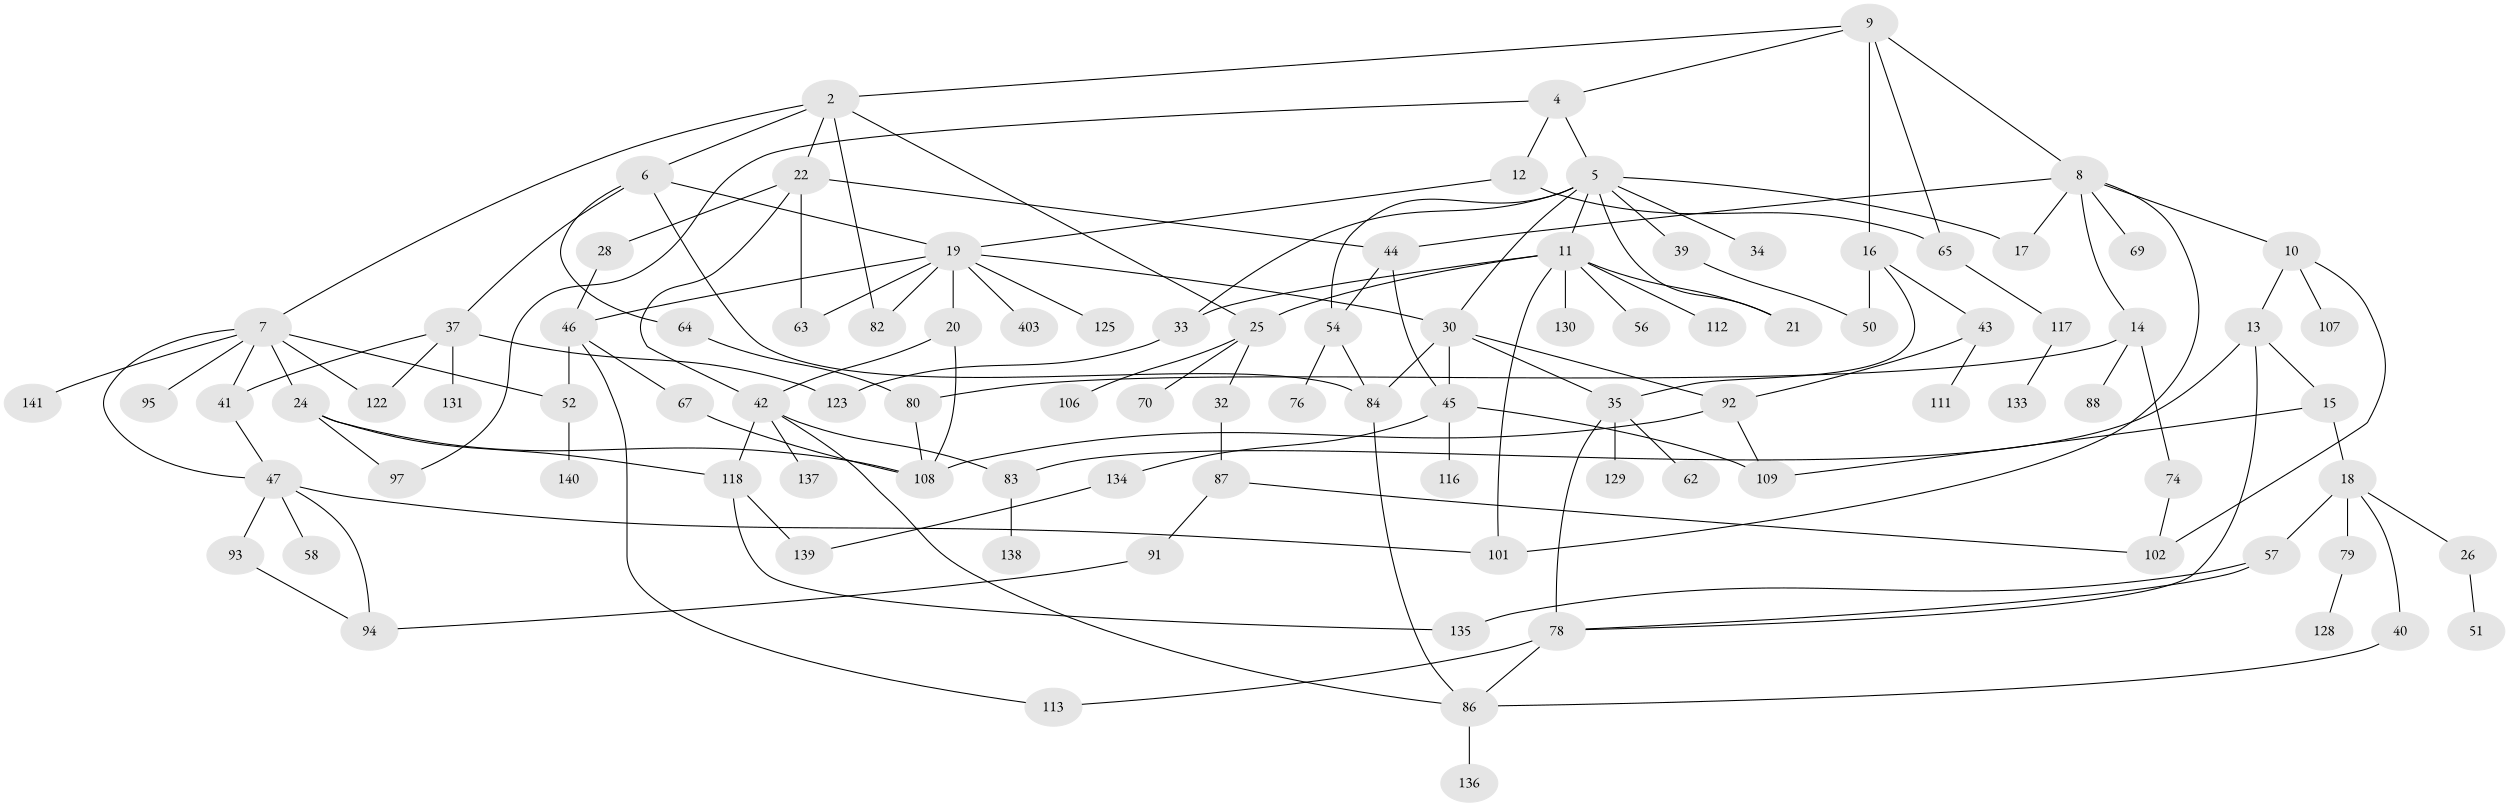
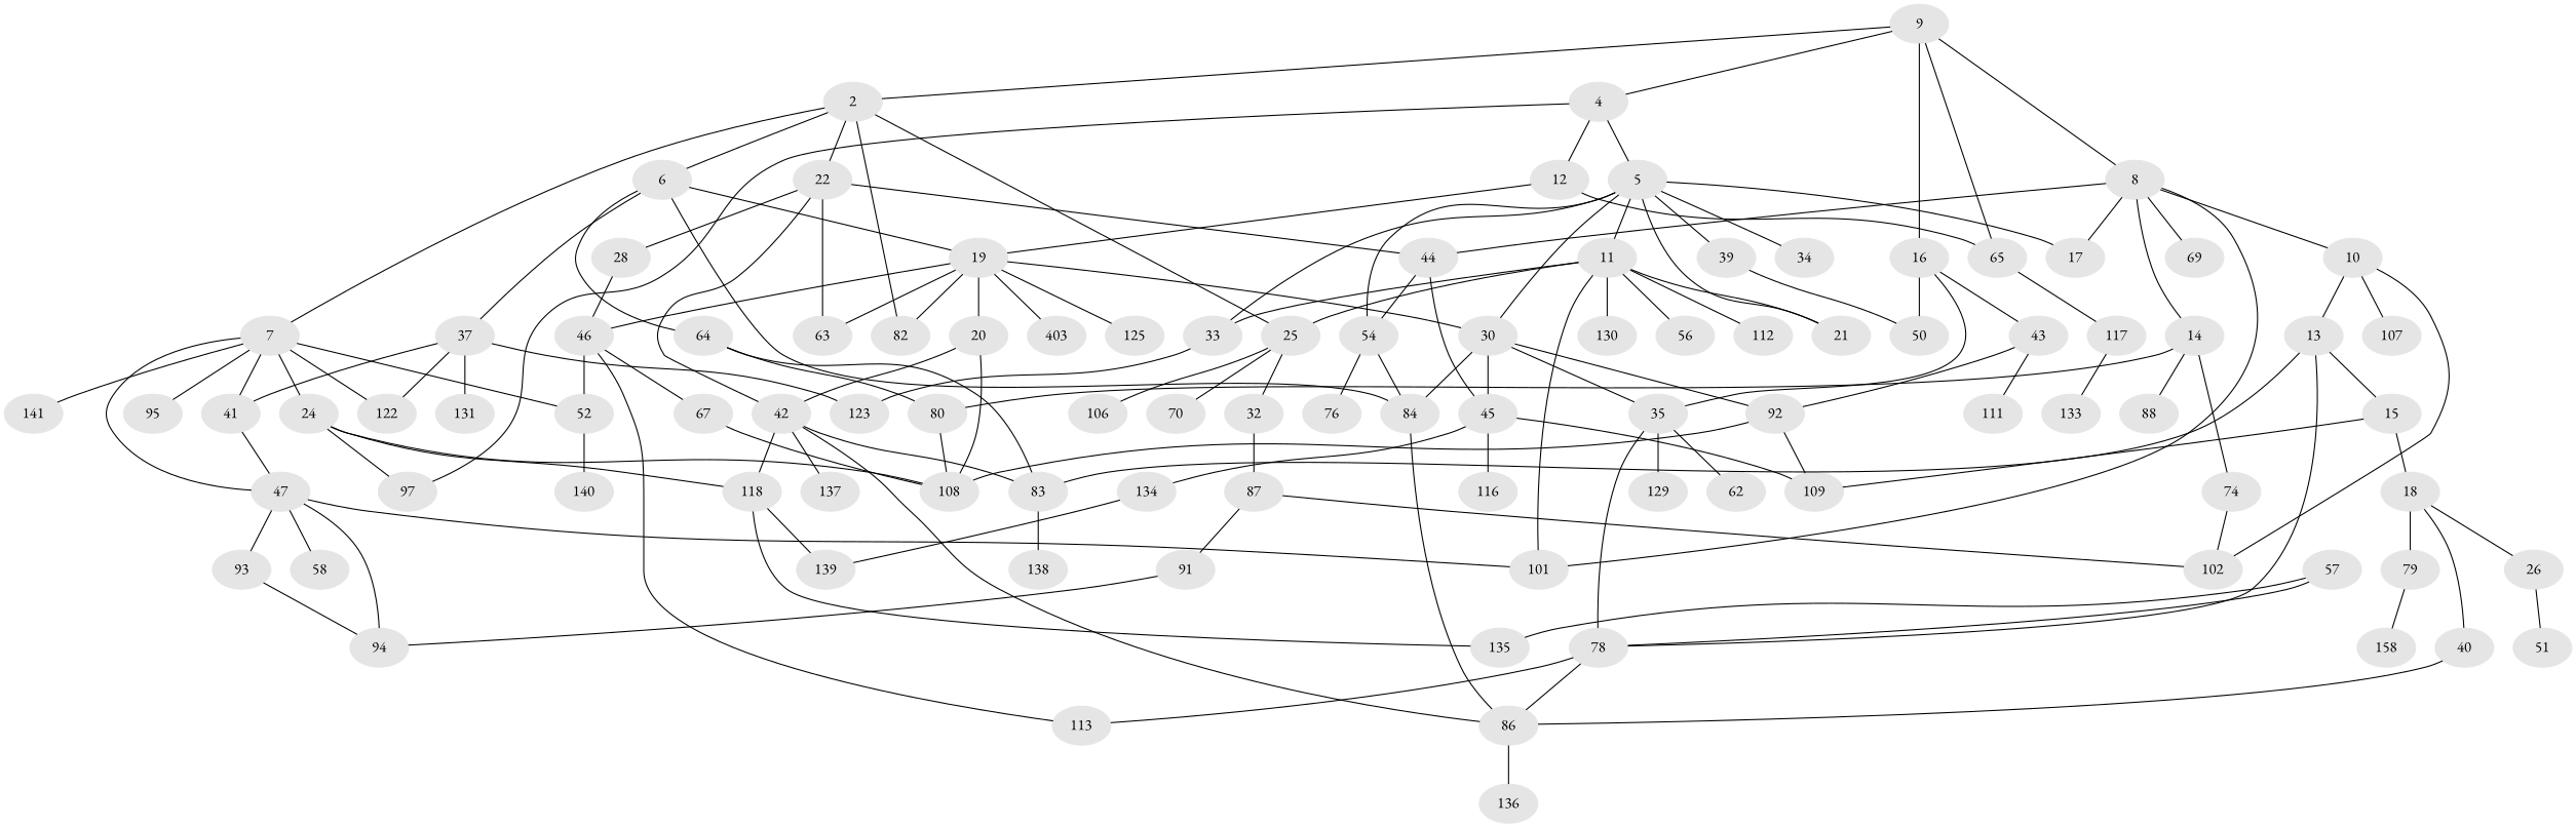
  graph {
    fontname="EB Garamond"
    node [color=gray90 fontname="EB Garamond" style=filled]
    edge [fontname="EB Garamond"]
    2 [super="+3"]
    6
    7 [super="+9"]
    22 [super="+27"]
    25 [super="+100"]
    82
    n7 [label=9]
    4
    8 [super="+75"]
    16 [super="+115"]
    65 [super="+72"]
    5 [super="+49"]
    12 [super="+29"]
    97
    17
    10
    14 [super="+48"]
    44 [super="+53"]
    69
    101
    35 [super="+119"]
    43 [super="+61"]
    50 [super="+121"]
    117
    19 [super="+38"]
    37 [super="+71"]
    64
    84 [super="+142"]
    24 [super="+77"]
    41
    47 [super="+55"]
    52 [super="+68"]
    95
    122
    141
    63
    42 [super="+99"]
    28 [super="+96"]
    32
    70
    106
    11 [super="+23"]
    21
    30 [super="+36"]
    33 [super="+73"]
    34
    39
    54 [super="+98"]
    56 [super="+60"]
    112
    130
    45 [super="+105"]
    92 [super="+104"]
    123
    76
    20 [super="+31"]
    46 [super="+59"]
    n58 [label=403]
    125
    131
    83 [super="+132"]
    80 [super="+89"]
    86 [super="+127"]
    108 [super="+124"]
    118
    58
    93
    94 [super="+126"]
    140
    13 [super="+81"]
    102 [super="+120"]
    107
    74
    88
    15
    78 [super="+90"]
    18 [super="+66"]
    109 [super="+110"]
    113
    138
    26
    40
    57 [super="+85"]
    79
    62
    129
    111
    51
    135
-   128
+   128 [label=158]
    67
    137
    139
    87
    116
    134
    91
    136
    133
    2 -- 6
    2 -- 7
    2 -- 22
    2 -- 25
    2 -- 82
    6 -- 19
    6 -- 37
    6 -- 64
    6 -- 84
    7 -- 24
    7 -- 41
    7 -- 47
    7 -- 52
    7 -- 95
    7 -- 122
    7 -- 141
    22 -- 44
    22 -- 63
    22 -- 42
    22 -- 28
    25 -- 32
    25 -- 70
    25 -- 106
    n7 -- 2
    n7 -- 4
    n7 -- 8
    n7 -- 16
    n7 -- 65
    4 -- 5
    4 -- 12
    4 -- 97
    8 -- 17
    8 -- 10
    8 -- 14
    8 -- 44
    8 -- 69
    8 -- 101
    16 -- 35
    16 -- 43
    16 -- 50
    65 -- 117
    5 -- 17
    5 -- 11
    5 -- 21
    5 -- 30
    5 -- 33
    5 -- 34
    5 -- 39
    5 -- 54
    12 -- 65
    12 -- 19
    10 -- 13
    10 -- 102
    10 -- 107
    14 -- 80
    14 -- 74
    14 -- 88
    44 -- 54
    44 -- 45
    35 -- 78
    35 -- 62
    35 -- 129
    43 -- 92
    43 -- 111
    117 -- 133
    19 -- 82
    19 -- 63
    19 -- 30
    19 -- 20
    19 -- 46
    19 -- n58
    19 -- 125
    37 -- 41
    37 -- 122
    37 -- 123
    37 -- 131
+   64 -- 83
    64 -- 80
    84 -- 86
    24 -- 97
    24 -- 108
    24 -- 118
    41 -- 47
    47 -- 101
    47 -- 58
    47 -- 93
    47 -- 94
    52 -- 140
    42 -- 83
    42 -- 86
    42 -- 118
    42 -- 137
    28 -- 46
    32 -- 87
    11 -- 25
    11 -- 101
    11 -- 21
    11 -- 33
    11 -- 56
    11 -- 112
    11 -- 130
    30 -- 35
    30 -- 84
    30 -- 45
    30 -- 92
    33 -- 123
    39 -- 50
    54 -- 84
    54 -- 76
    45 -- 109
    45 -- 116
    45 -- 134
    92 -- 108
    92 -- 109
    20 -- 42
    20 -- 108
    46 -- 52
    46 -- 113
    46 -- 67
    83 -- 138 [weight=2]
    80 -- 108
    86 -- 136
    118 -- 135
    118 -- 139
    93 -- 94
    13 -- 83
    13 -- 15
    13 -- 78
    74 -- 102
    15 -- 18
    15 -- 109
    78 -- 86
    78 -- 113
    18 -- 26
    18 -- 40
-   18 -- 57
    18 -- 79
    26 -- 51
    40 -- 86
    57 -- 78
    57 -- 135
    79 -- 128
    67 -- 108
    87 -- 102
    87 -- 91
    134 -- 139
    91 -- 94
  }
